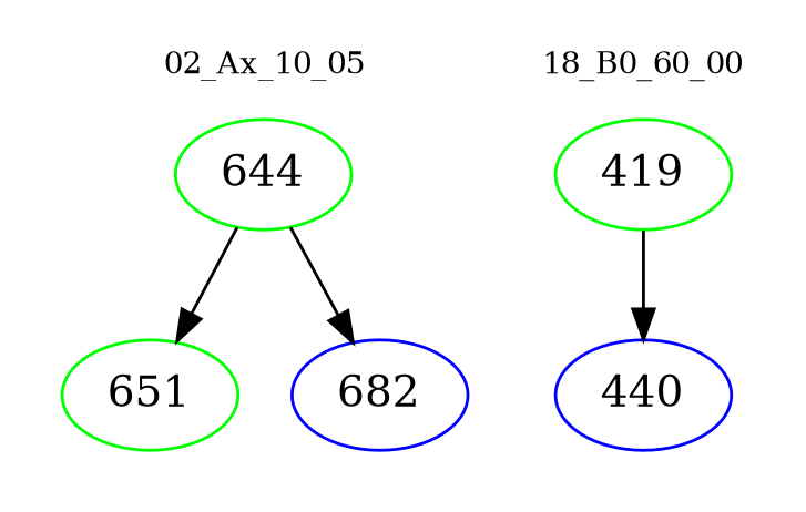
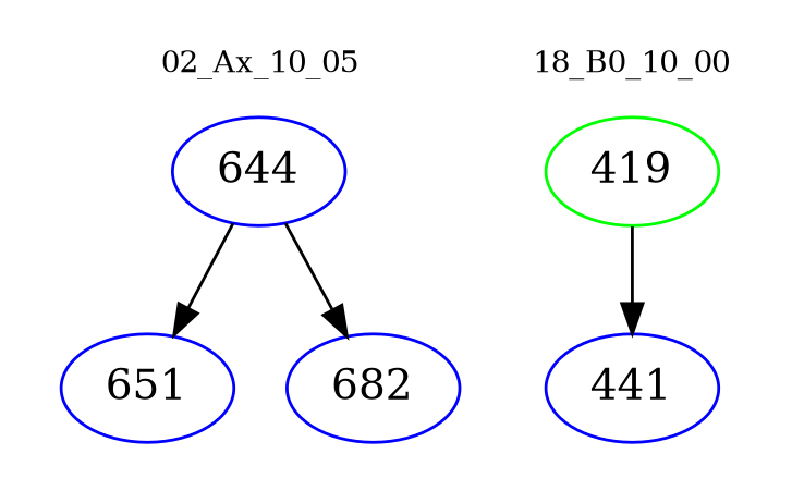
  digraph {
    node [color=blue]
    edge [color=black]
-   n1 [color=green label=644]
-   n2 [color=green label=651]
+   n1 [label=644]
+   n2 [label=651]
    n3 [label=682]
    n4 [color=green label=419]
-   n5 [label=440]
+   n5 [label=441]
    subgraph cluster_1 {
      color=white
      fontsize=10
      label="02_Ax_10_05"
      n1
      n2
      n3
    }
    subgraph cluster_2 {
      color=white
      fontsize=10
-     label="18_B0_60_00"
+     label="18_B0_10_00"
      n4
      n5
    }
    n1 -> n2
    n1 -> n3
    n4 -> n5
  }
